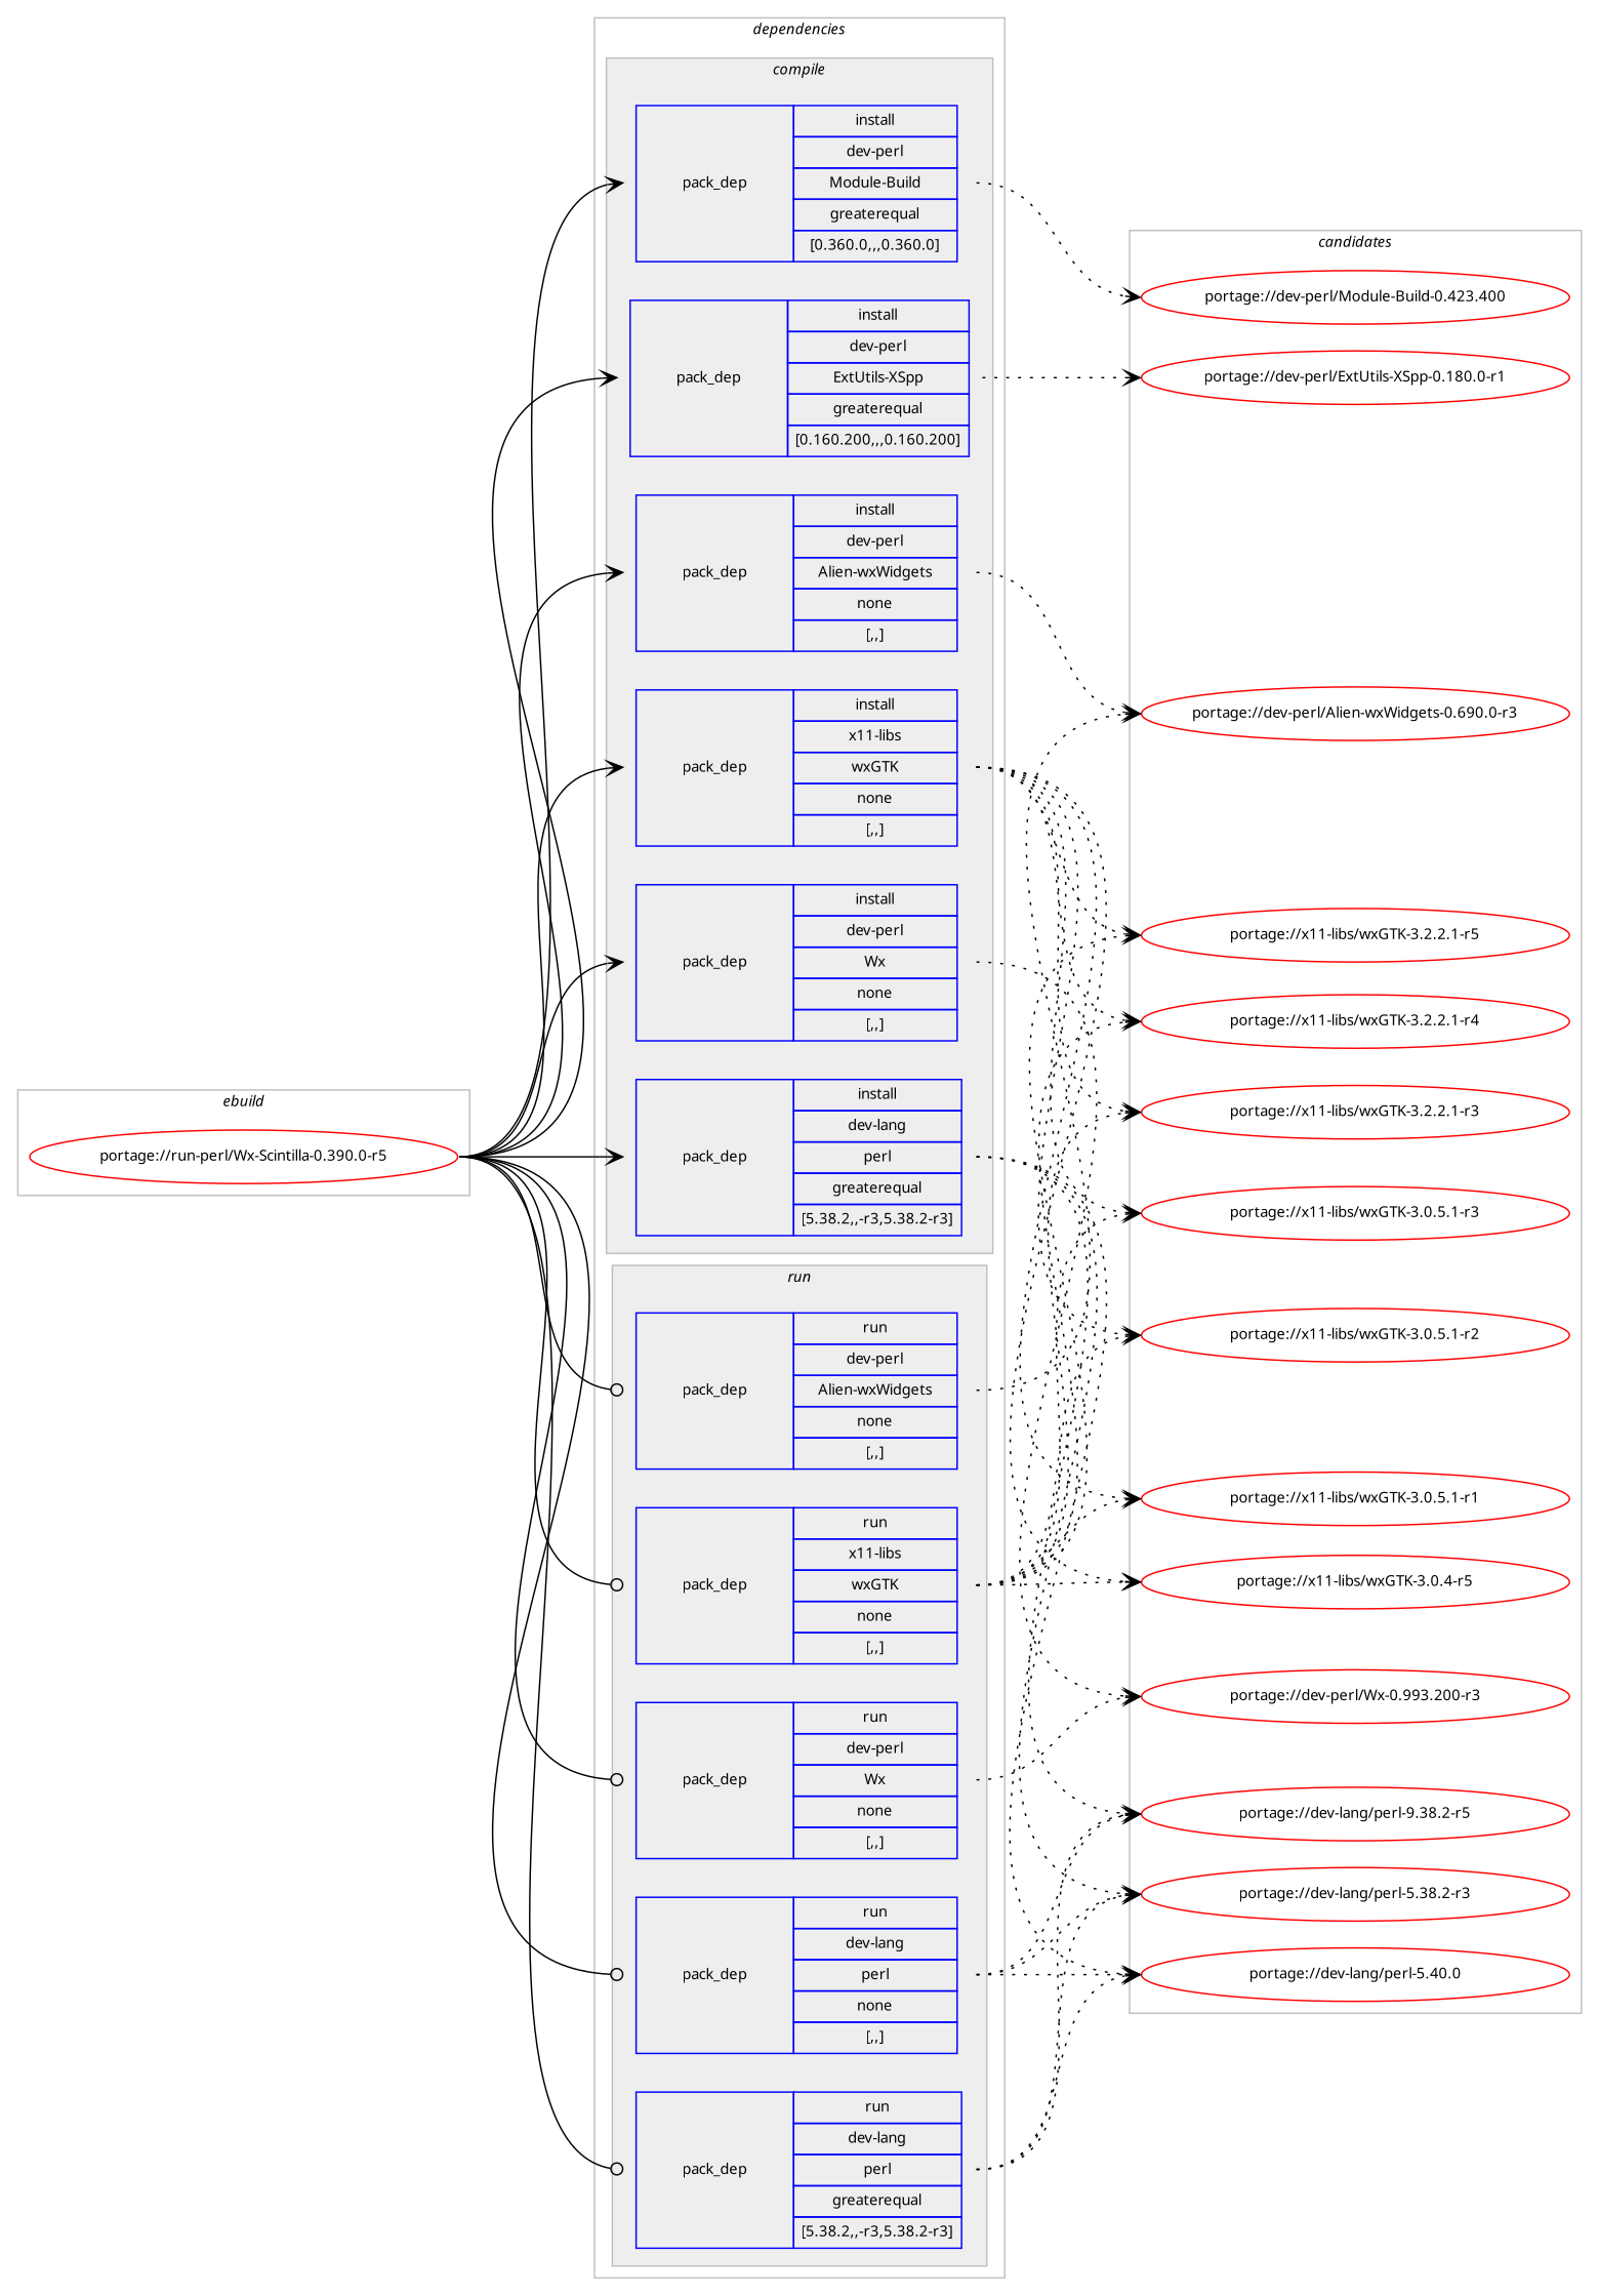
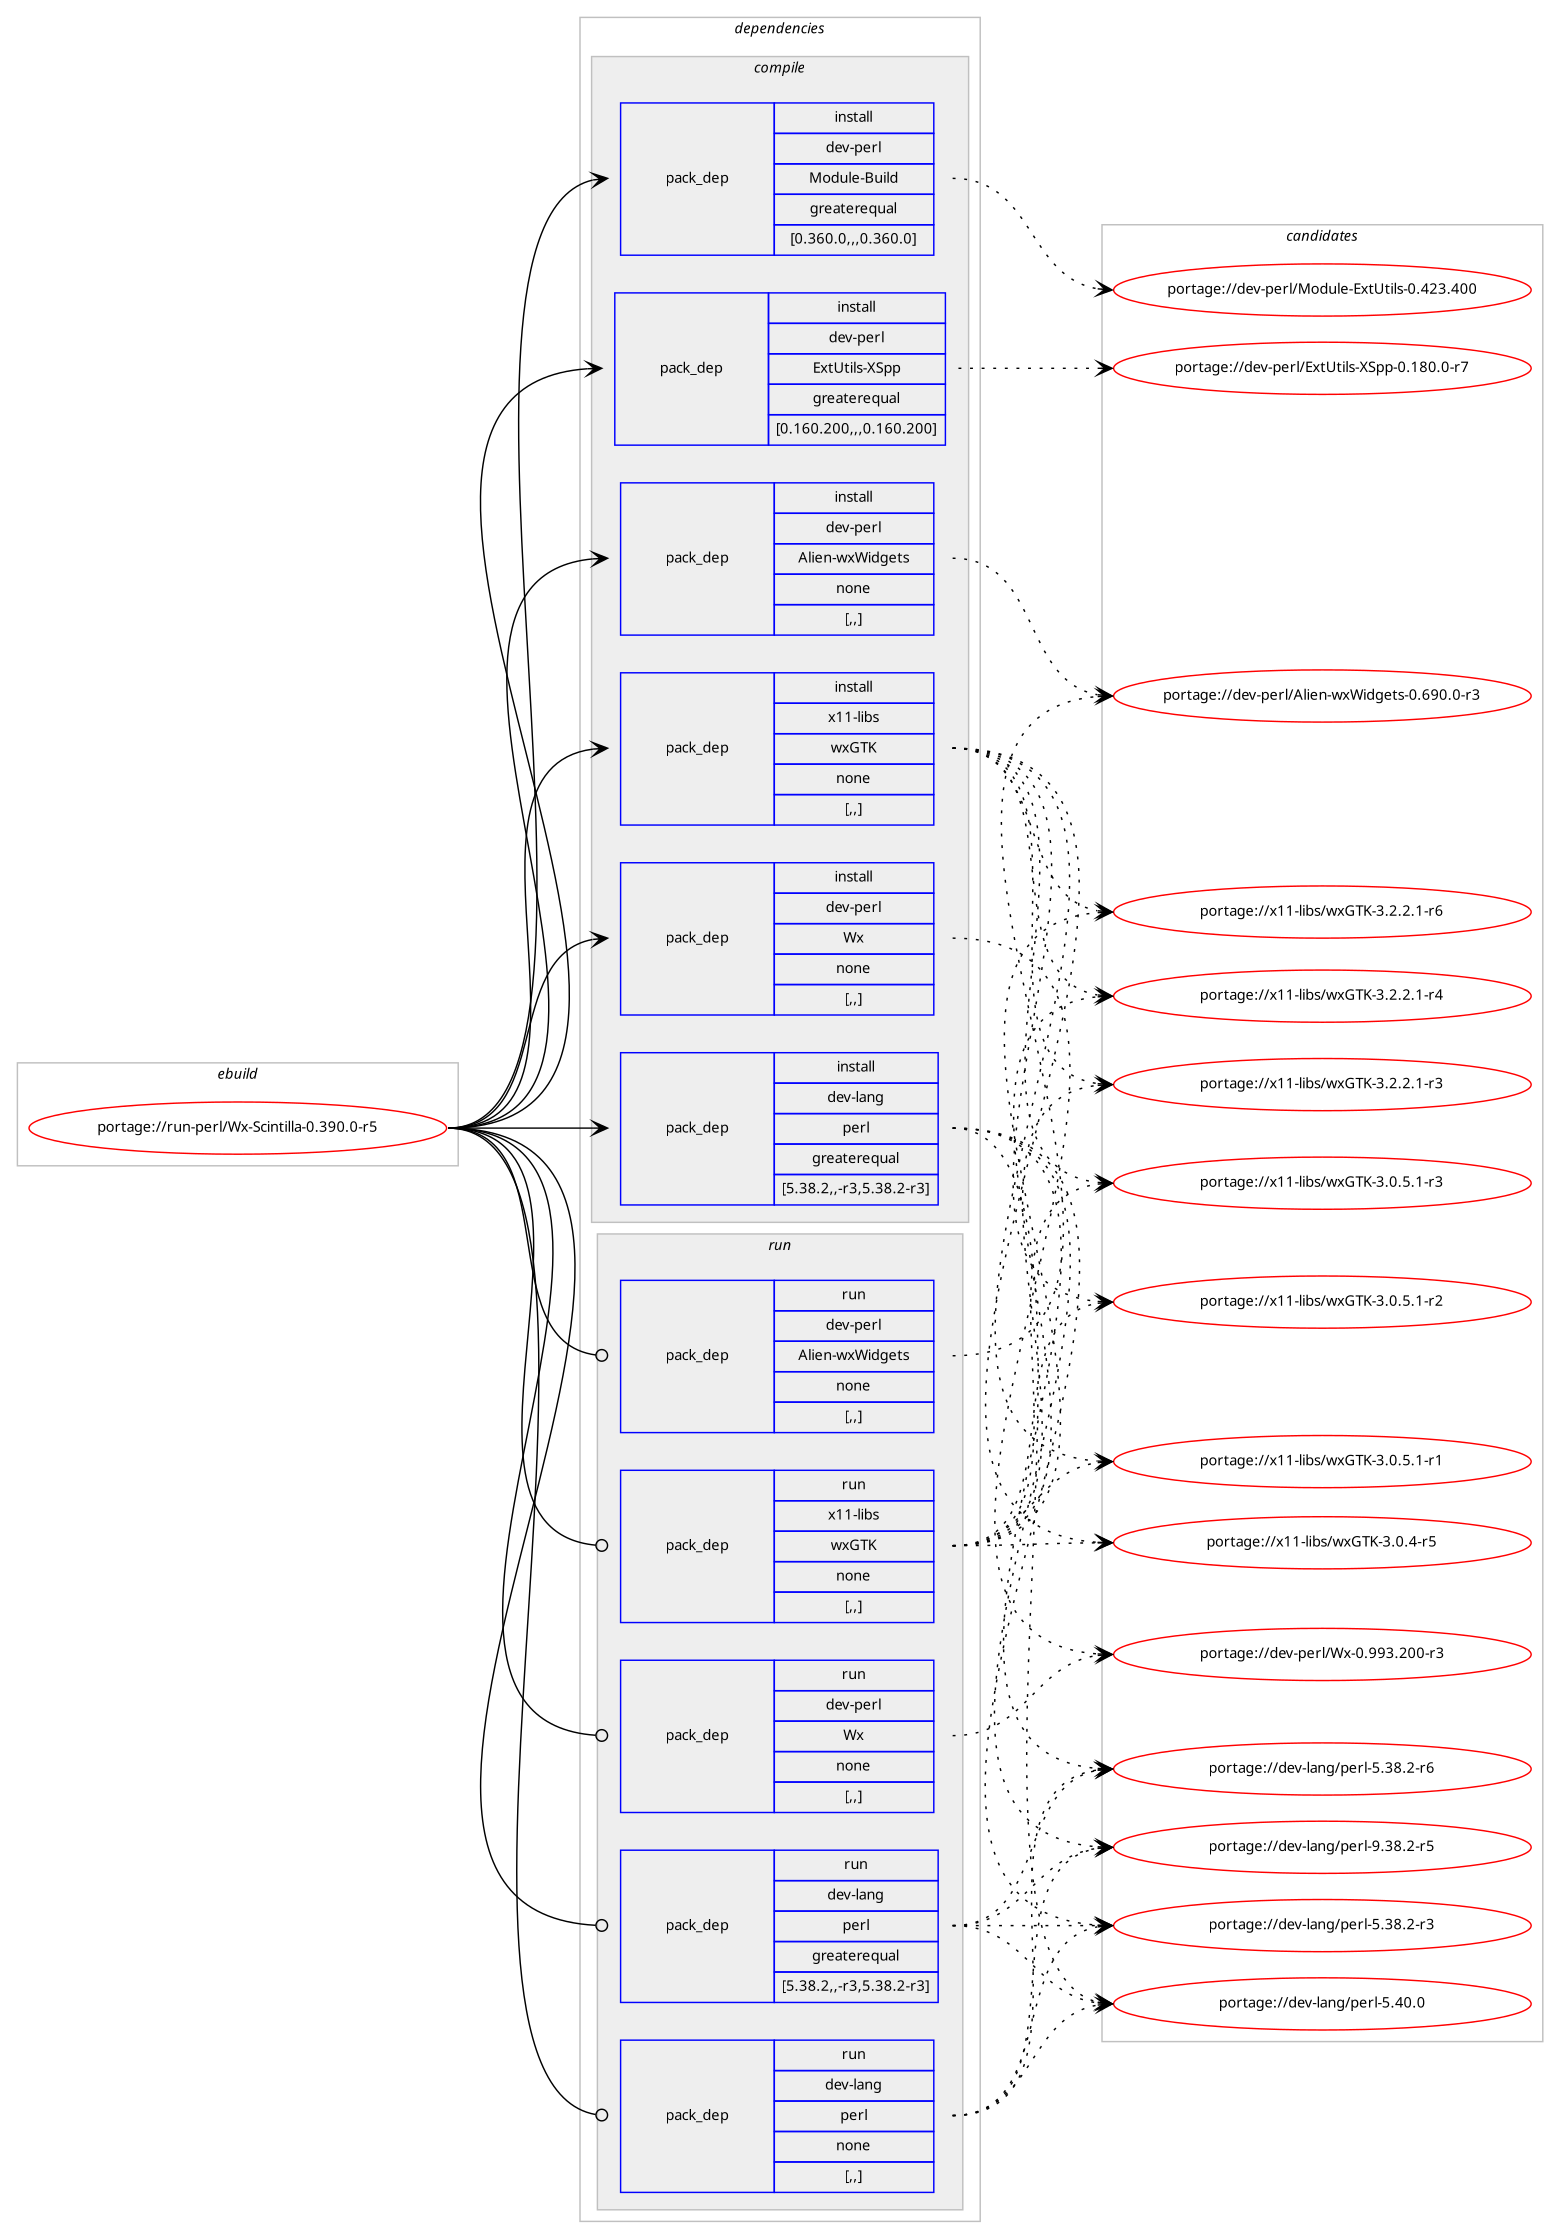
  digraph {
    compound=true
    concentrate=true
    fontname="Noto Sans"
    fontsize=10
    newrank=true
    rankdir=LR
    ranksep=1.5
    node [color=red fontname="Noto Sans" fontsize=10]
    edge [arrowhead=vee fontname="Noto Sans" headport=w style=dotted tailport=e weight=100]
    n1 [label="portage://run-perl/Wx-Scintilla-0.390.0-r5" width=4]
    n2 [color=blue label=<<TABLE BORDER="0" CELLBORDER="1" CELLSPACING="0" CELLPADDING="4" WIDTH="220"><TR><TD ROWSPAN="6" CELLPADDING="30">pack_dep</TD></TR><TR><TD WIDTH="110">install</TD></TR><TR><TD>dev-lang</TD></TR><TR><TD>perl</TD></TR><TR><TD>greaterequal</TD></TR><TR><TD>[5.38.2,,-r3,5.38.2-r3]</TD></TR></TABLE>> shape=none]
    n3 [color=blue label=<<TABLE BORDER="0" CELLBORDER="1" CELLSPACING="0" CELLPADDING="4" WIDTH="220"><TR><TD ROWSPAN="6" CELLPADDING="30">pack_dep</TD></TR><TR><TD WIDTH="110">install</TD></TR><TR><TD>dev-perl</TD></TR><TR><TD>Alien-wxWidgets</TD></TR><TR><TD>none</TD></TR><TR><TD>[,,]</TD></TR></TABLE>> shape=none]
    n4 [color=blue label=<<TABLE BORDER="0" CELLBORDER="1" CELLSPACING="0" CELLPADDING="4" WIDTH="220"><TR><TD ROWSPAN="6" CELLPADDING="30">pack_dep</TD></TR><TR><TD WIDTH="110">install</TD></TR><TR><TD>dev-perl</TD></TR><TR><TD>ExtUtils-XSpp</TD></TR><TR><TD>greaterequal</TD></TR><TR><TD>[0.160.200,,,0.160.200]</TD></TR></TABLE>> shape=none]
    n5 [color=blue label=<<TABLE BORDER="0" CELLBORDER="1" CELLSPACING="0" CELLPADDING="4" WIDTH="220"><TR><TD ROWSPAN="6" CELLPADDING="30">pack_dep</TD></TR><TR><TD WIDTH="110">install</TD></TR><TR><TD>dev-perl</TD></TR><TR><TD>Module-Build</TD></TR><TR><TD>greaterequal</TD></TR><TR><TD>[0.360.0,,,0.360.0]</TD></TR></TABLE>> shape=none]
    n6 [color=blue label=<<TABLE BORDER="0" CELLBORDER="1" CELLSPACING="0" CELLPADDING="4" WIDTH="220"><TR><TD ROWSPAN="6" CELLPADDING="30">pack_dep</TD></TR><TR><TD WIDTH="110">install</TD></TR><TR><TD>dev-perl</TD></TR><TR><TD>Wx</TD></TR><TR><TD>none</TD></TR><TR><TD>[,,]</TD></TR></TABLE>> shape=none]
    n7 [color=blue label=<<TABLE BORDER="0" CELLBORDER="1" CELLSPACING="0" CELLPADDING="4" WIDTH="220"><TR><TD ROWSPAN="6" CELLPADDING="30">pack_dep</TD></TR><TR><TD WIDTH="110">install</TD></TR><TR><TD>x11-libs</TD></TR><TR><TD>wxGTK</TD></TR><TR><TD>none</TD></TR><TR><TD>[,,]</TD></TR></TABLE>> shape=none]
    n8 [color=blue label=<<TABLE BORDER="0" CELLBORDER="1" CELLSPACING="0" CELLPADDING="4" WIDTH="220"><TR><TD ROWSPAN="6" CELLPADDING="30">pack_dep</TD></TR><TR><TD WIDTH="110">run</TD></TR><TR><TD>dev-lang</TD></TR><TR><TD>perl</TD></TR><TR><TD>greaterequal</TD></TR><TR><TD>[5.38.2,,-r3,5.38.2-r3]</TD></TR></TABLE>> shape=none]
    n9 [color=blue label=<<TABLE BORDER="0" CELLBORDER="1" CELLSPACING="0" CELLPADDING="4" WIDTH="220"><TR><TD ROWSPAN="6" CELLPADDING="30">pack_dep</TD></TR><TR><TD WIDTH="110">run</TD></TR><TR><TD>dev-lang</TD></TR><TR><TD>perl</TD></TR><TR><TD>none</TD></TR><TR><TD>[,,]</TD></TR></TABLE>> shape=none]
    n10 [color=blue label=<<TABLE BORDER="0" CELLBORDER="1" CELLSPACING="0" CELLPADDING="4" WIDTH="220"><TR><TD ROWSPAN="6" CELLPADDING="30">pack_dep</TD></TR><TR><TD WIDTH="110">run</TD></TR><TR><TD>dev-perl</TD></TR><TR><TD>Alien-wxWidgets</TD></TR><TR><TD>none</TD></TR><TR><TD>[,,]</TD></TR></TABLE>> shape=none]
    n11 [color=blue label=<<TABLE BORDER="0" CELLBORDER="1" CELLSPACING="0" CELLPADDING="4" WIDTH="220"><TR><TD ROWSPAN="6" CELLPADDING="30">pack_dep</TD></TR><TR><TD WIDTH="110">run</TD></TR><TR><TD>dev-perl</TD></TR><TR><TD>Wx</TD></TR><TR><TD>none</TD></TR><TR><TD>[,,]</TD></TR></TABLE>> shape=none]
    n12 [color=blue label=<<TABLE BORDER="0" CELLBORDER="1" CELLSPACING="0" CELLPADDING="4" WIDTH="220"><TR><TD ROWSPAN="6" CELLPADDING="30">pack_dep</TD></TR><TR><TD WIDTH="110">run</TD></TR><TR><TD>x11-libs</TD></TR><TR><TD>wxGTK</TD></TR><TR><TD>none</TD></TR><TR><TD>[,,]</TD></TR></TABLE>> shape=none]
    n13 [label="portage://dev-lang/perl-5.40.0" width=4]
+   n14 [label="portage://dev-lang/perl-5.38.2-r6" width=4]
    n15 [label="portage://dev-lang/perl-9.38.2-r5" width=4]
    n16 [label="portage://dev-lang/perl-5.38.2-r3" width=4]
    n17 [label="portage://dev-perl/Alien-wxWidgets-0.690.0-r3" width=4]
-   n18 [label="portage://dev-perl/ExtUtils-XSpp-0.180.0-r1" width=4]
-   n19 [label="portage://dev-perl/Module-Build-0.423.400" width=4]
+   n18 [label="portage://dev-perl/ExtUtils-XSpp-0.180.0-r7" width=4]
+   n19 [label="portage://dev-perl/Module-ExtUtils-0.423.400" width=4]
    n20 [label="portage://dev-perl/Wx-0.993.200-r3" width=4]
-   n21 [label="portage://x11-libs/wxGTK-3.2.2.1-r5" width=4]
+   n21 [label="portage://x11-libs/wxGTK-3.2.2.1-r6" width=4]
    n22 [label="portage://x11-libs/wxGTK-3.2.2.1-r4" width=4]
    n23 [label="portage://x11-libs/wxGTK-3.2.2.1-r3" width=4]
    n24 [label="portage://x11-libs/wxGTK-3.0.5.1-r3" width=4]
    n25 [label="portage://x11-libs/wxGTK-3.0.5.1-r2" width=4]
    n26 [label="portage://x11-libs/wxGTK-3.0.5.1-r1" width=4]
    n27 [label="portage://x11-libs/wxGTK-3.0.4-r5" width=4]
    subgraph cluster_1 {
      color=gray
      label=<<i>ebuild</i>>
      n1
    }
    subgraph cluster_2 {
      color=gray
      label=<<i>dependencies</i>>
      subgraph cluster_3 {
        color=gray
        fillcolor="#eeeeee"
        label=<<i>compile</i>>
        style=filled
        subgraph sub_4 {
          color=gray
          fillcolor="#eeeeee"
          label=<<i>compile</i>>
          style=filled
          n2
        }
        subgraph sub_5 {
          color=gray
          fillcolor="#eeeeee"
          label=<<i>compile</i>>
          style=filled
          n3
        }
        subgraph sub_6 {
          color=gray
          fillcolor="#eeeeee"
          label=<<i>compile</i>>
          style=filled
          n4
        }
        subgraph sub_7 {
          color=gray
          fillcolor="#eeeeee"
          label=<<i>compile</i>>
          style=filled
          n5
        }
        subgraph sub_8 {
          color=gray
          fillcolor="#eeeeee"
          label=<<i>compile</i>>
          style=filled
          n6
        }
        subgraph sub_9 {
          color=gray
          fillcolor="#eeeeee"
          label=<<i>compile</i>>
          style=filled
          n7
        }
      }
      subgraph cluster_10 {
        color=gray
        fillcolor="#eeeeee"
        label=<<i>compile and run</i>>
        style=filled
      }
      subgraph cluster_11 {
        color=gray
        fillcolor="#eeeeee"
        label=<<i>run</i>>
        style=filled
        subgraph sub_12 {
          color=gray
          fillcolor="#eeeeee"
          label=<<i>run</i>>
          style=filled
          n8
        }
        subgraph sub_13 {
          color=gray
          fillcolor="#eeeeee"
          label=<<i>run</i>>
          style=filled
          n9
        }
        subgraph sub_14 {
          color=gray
          fillcolor="#eeeeee"
          label=<<i>run</i>>
          style=filled
          n10
        }
        subgraph sub_15 {
          color=gray
          fillcolor="#eeeeee"
          label=<<i>run</i>>
          style=filled
          n11
        }
        subgraph sub_16 {
          color=gray
          fillcolor="#eeeeee"
          label=<<i>run</i>>
          style=filled
          n12
        }
      }
    }
    subgraph cluster_17 {
      color=gray
      label=<<i>candidates</i>>
      rank=same
      subgraph sub_18 {
        color=black
        label=<<i>candidates</i>>
        nodesep=1
        rank=same
        n13
+       n14
        n15
        n16
      }
      subgraph sub_19 {
        color=black
        label=<<i>candidates</i>>
        nodesep=1
        rank=same
        n17
      }
      subgraph sub_20 {
        color=black
        label=<<i>candidates</i>>
        nodesep=1
        rank=same
        n18
      }
      subgraph sub_21 {
        color=black
        label=<<i>candidates</i>>
        nodesep=1
        rank=same
        n19
      }
      subgraph sub_22 {
        color=black
        label=<<i>candidates</i>>
        nodesep=1
        rank=same
        n20
      }
      subgraph sub_23 {
        color=black
        label=<<i>candidates</i>>
        nodesep=1
        rank=same
        n21
        n22
        n23
        n24
        n25
        n26
        n27
      }
      subgraph sub_24 {
        color=black
        label=<<i>candidates</i>>
        nodesep=1
        rank=same
        n13
+       n14
        n15
        n16
      }
      subgraph sub_25 {
        color=black
        label=<<i>candidates</i>>
        nodesep=1
        rank=same
        n13
+       n14
        n15
        n16
      }
      subgraph sub_26 {
        color=black
        label=<<i>candidates</i>>
        nodesep=1
        rank=same
        n17
      }
      subgraph sub_27 {
        color=black
        label=<<i>candidates</i>>
        nodesep=1
        rank=same
        n20
      }
      subgraph sub_28 {
        color=black
        label=<<i>candidates</i>>
        nodesep=1
        rank=same
        n21
        n22
        n23
        n24
        n25
        n26
        n27
      }
    }
    n1 -> n2 [style=solid weight=20]
    n1 -> n3 [style=solid weight=20]
    n1 -> n4 [style=solid weight=20]
    n1 -> n5 [style=solid weight=20]
    n1 -> n6 [style=solid weight=20]
    n1 -> n7 [style=solid weight=20]
    n1 -> n8 [arrowhead=odot style=solid weight=20]
    n1 -> n9 [arrowhead=odot style=solid weight=20]
    n1 -> n10 [arrowhead=odot style=solid weight=20]
    n1 -> n11 [arrowhead=odot style=solid weight=20]
    n1 -> n12 [arrowhead=odot style=solid weight=20]
    n2 -> n13
+   n2 -> n14
    n2 -> n15
    n2 -> n16
    n3 -> n17
    n4 -> n18
    n5 -> n19
    n6 -> n20
    n7 -> n21
    n7 -> n22
    n7 -> n23
    n7 -> n24
    n7 -> n25
    n7 -> n26
    n7 -> n27
    n8 -> n13
+   n8 -> n14
    n8 -> n15
    n8 -> n16
    n9 -> n13
+   n9 -> n14
    n9 -> n15
    n9 -> n16
    n10 -> n17
    n11 -> n20
    n12 -> n21
    n12 -> n22
    n12 -> n23
    n12 -> n24
    n12 -> n25
    n12 -> n26
    n12 -> n27
  }
